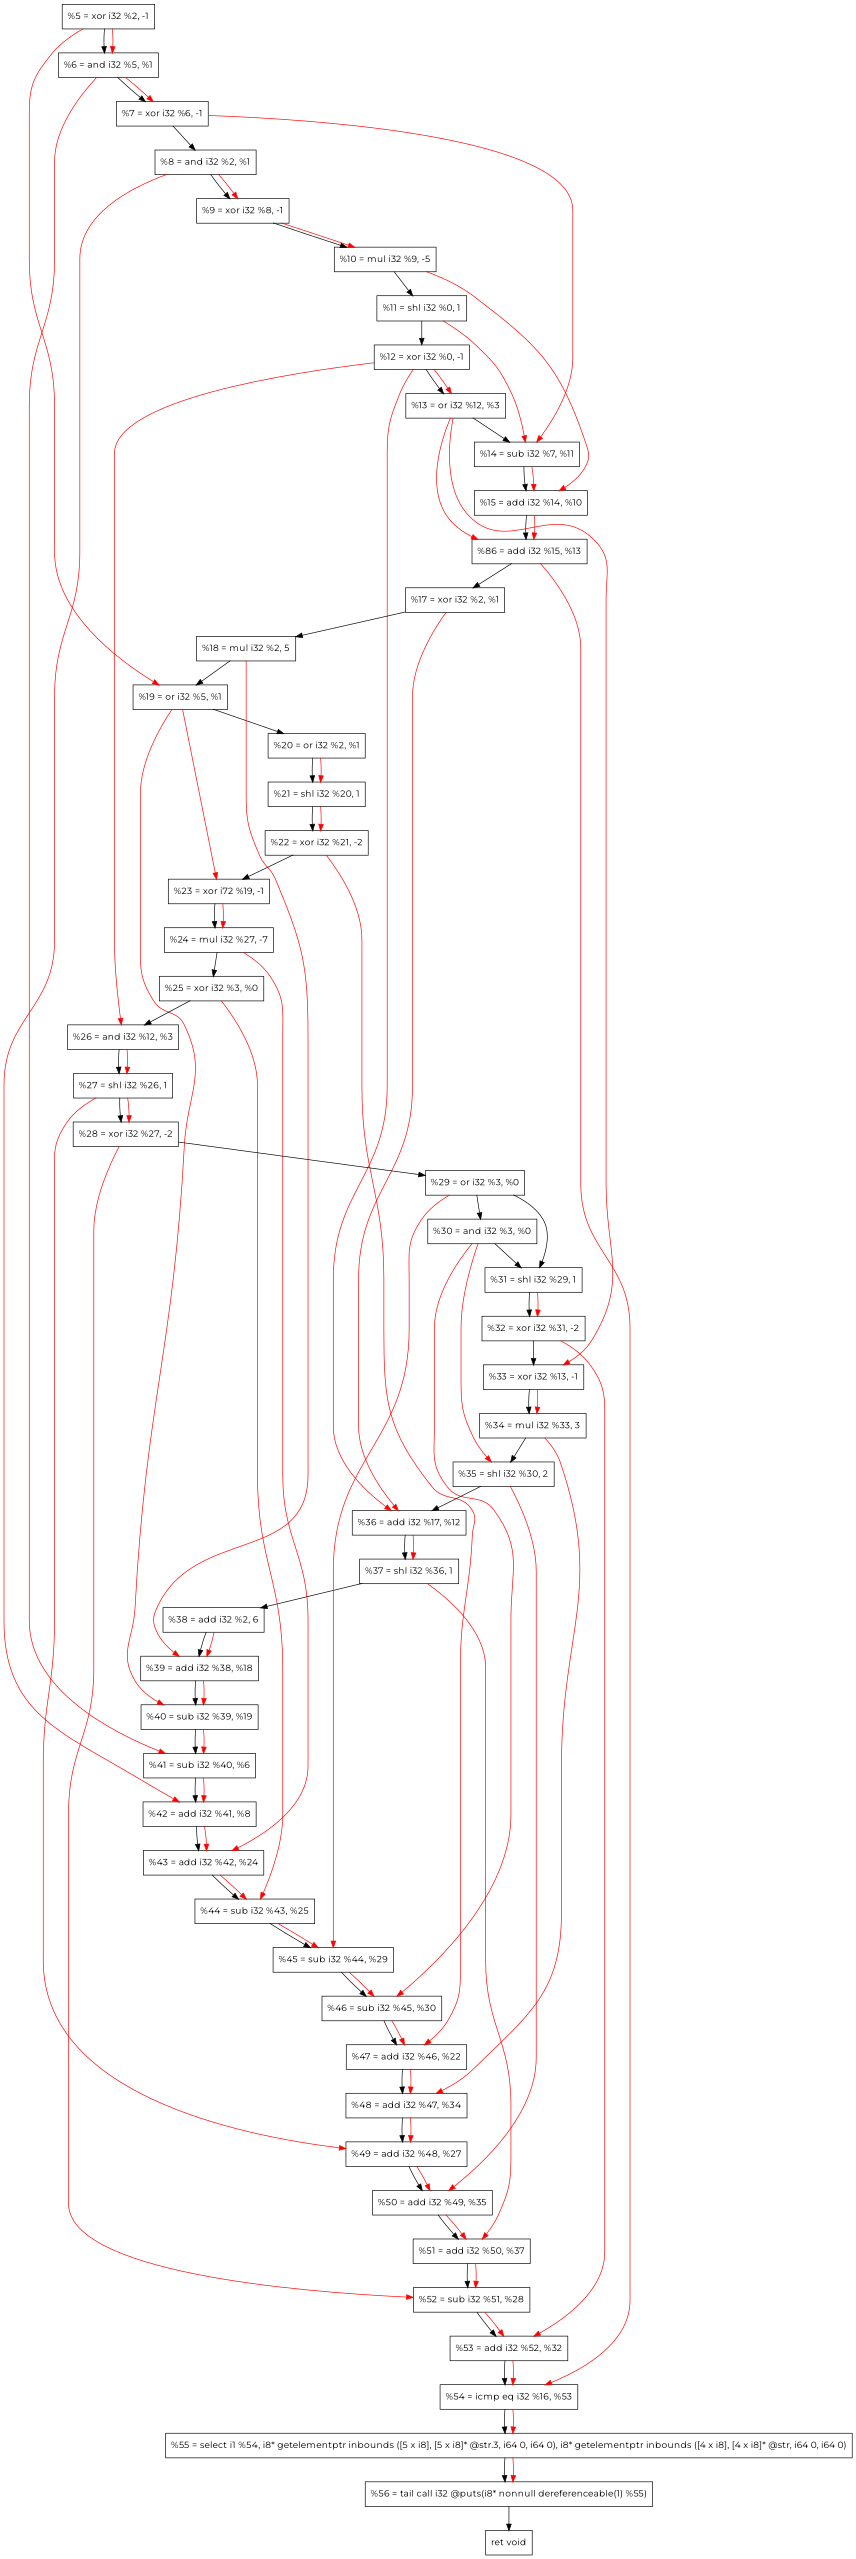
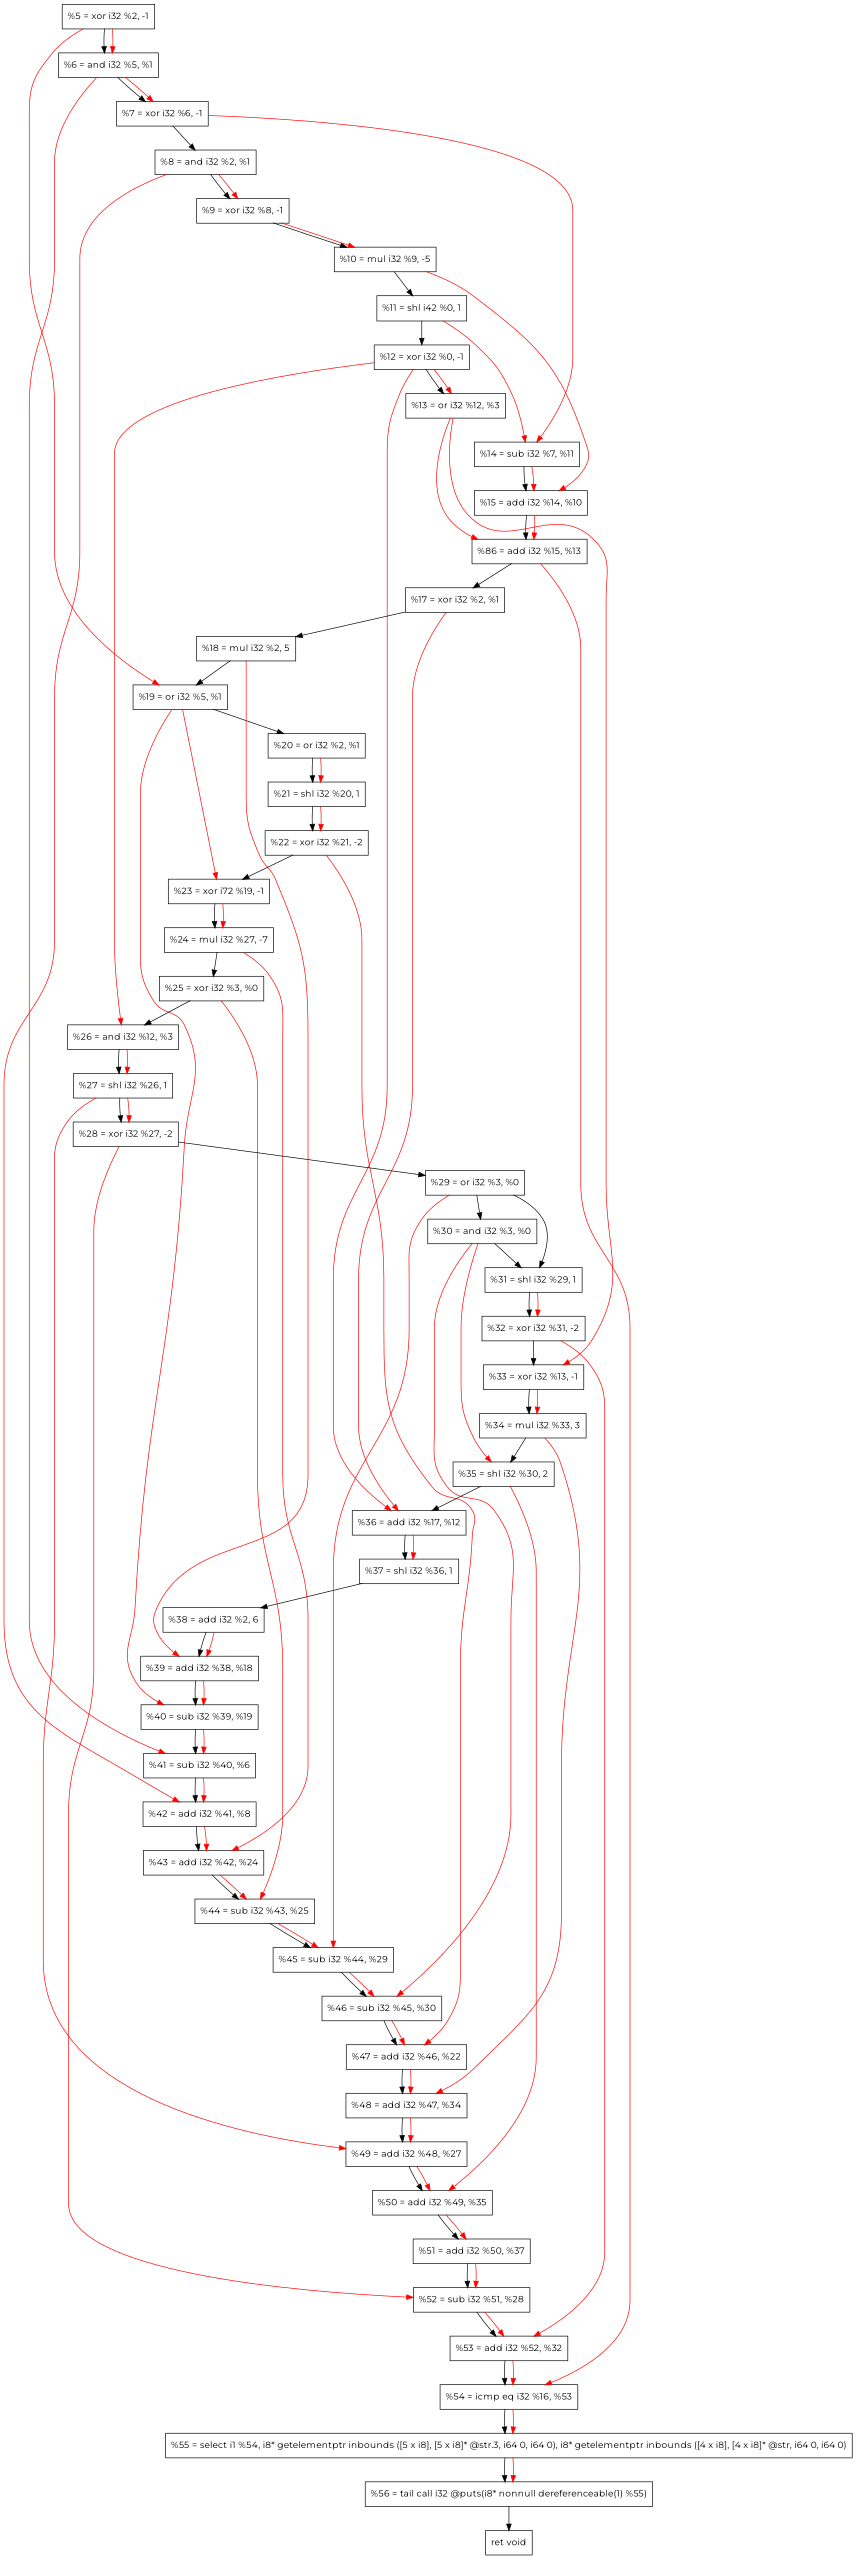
  digraph {
    fontname=Montserrat
    node [fontname=Montserrat shape=record]
    edge [fontname=Montserrat color=red]
    n1 [label="  %5 = xor i32 %2, -1"]
    n2 [label="  %6 = and i32 %5, %1"]
    n3 [label="  %19 = or i32 %5, %1"]
    n4 [label="  %7 = xor i32 %6, -1"]
    n5 [label="  %41 = sub i32 %40, %6"]
    n6 [label="  %20 = or i32 %2, %1"]
    n7 [label="%23 = xor i72 %19, -1"]
    n8 [label="  %40 = sub i32 %39, %19"]
    n9 [label="  %8 = and i32 %2, %1"]
    n10 [label="  %14 = sub i32 %7, %11"]
    n11 [label="  %42 = add i32 %41, %8"]
    n12 [label="  %9 = xor i32 %8, -1"]
    n13 [label="  %15 = add i32 %14, %10"]
    n14 [label="  %10 = mul i32 %9, -5"]
    n15 [label="  %43 = add i32 %42, %24"]
-   n16 [label="  %11 = shl i32 %0, 1"]
+   n16 [label="%11 = shl i42 %0, 1"]
    n17 [label="  %12 = xor i32 %0, -1"]
    n18 [label="%86 = add i32 %15, %13"]
    n19 [label="  %13 = or i32 %12, %3"]
    n20 [label="  %26 = and i32 %12, %3"]
    n21 [label="  %36 = add i32 %17, %12"]
    n22 [label="  %33 = xor i32 %13, -1"]
    n23 [label="  %27 = shl i32 %26, 1"]
    n24 [label="  %37 = shl i32 %36, 1"]
    n25 [label="  %17 = xor i32 %2, %1"]
    n26 [label="  %54 = icmp eq i32 %16, %53"]
    n27 [label="  %34 = mul i32 %33, 3"]
    n28 [label="  %18 = mul i32 %2, 5"]
    n29 [label="  %55 = select i1 %54, i8* getelementptr inbounds ([5 x i8], [5 x i8]* @str.3, i64 0, i64 0), i8* getelementptr inbounds ([4 x i8], [4 x i8]* @str, i64 0, i64 0)"]
    n30 [label="  %39 = add i32 %38, %18"]
    n31 [label="  %21 = shl i32 %20, 1"]
    n32 [label="%24 = mul i32 %27, -7"]
    n33 [label="  %22 = xor i32 %21, -2"]
    n34 [label="  %47 = add i32 %46, %22"]
    n35 [label="  %48 = add i32 %47, %34"]
    n36 [label="  %25 = xor i32 %3, %0"]
    n37 [label="  %44 = sub i32 %43, %25"]
    n38 [label="  %45 = sub i32 %44, %29"]
    n39 [label="  %28 = xor i32 %27, -2"]
    n40 [label="  %49 = add i32 %48, %27"]
    n41 [label="  %29 = or i32 %3, %0"]
    n42 [label="  %52 = sub i32 %51, %28"]
    n43 [label="  %50 = add i32 %49, %35"]
    n44 [label="  %30 = and i32 %3, %0"]
    n45 [label="  %31 = shl i32 %29, 1"]
    n46 [label="  %53 = add i32 %52, %32"]
    n47 [label="  %35 = shl i32 %30, 2"]
    n48 [label="  %46 = sub i32 %45, %30"]
    n49 [label="  %32 = xor i32 %31, -2"]
    n50 [label="  %51 = add i32 %50, %37"]
    n51 [label="  %38 = add i32 %2, 6"]
    n52 [label="  %56 = tail call i32 @puts(i8* nonnull dereferenceable(1) %55)"]
    n53 [label="  ret void"]
    n1 -> n2 [color=""]
    n1 -> n2
    n1 -> n3
    n2 -> n4 [color=""]
    n2 -> n4
    n2 -> n5
    n3 -> n6 [color=""]
    n3 -> n7
    n3 -> n8
    n4 -> n9 [color=""]
    n4 -> n10
    n5 -> n11 [color=""]
    n5 -> n11
    n6 -> n31 [color=""]
    n6 -> n31
    n7 -> n32 [color=""]
    n7 -> n32
    n8 -> n5 [color=""]
    n8 -> n5
    n9 -> n11
    n9 -> n12 [color=""]
    n9 -> n12
    n10 -> n13 [color=""]
    n10 -> n13
    n11 -> n15 [color=""]
    n11 -> n15
    n12 -> n14 [color=""]
    n12 -> n14
    n13 -> n18 [color=""]
    n13 -> n18
    n14 -> n13
    n14 -> n16 [color=""]
    n15 -> n37 [color=""]
    n15 -> n37
    n16 -> n10
    n16 -> n17 [color=""]
    n17 -> n19 [color=""]
    n17 -> n19
    n17 -> n20
    n17 -> n21
    n18 -> n25 [color=""]
    n18 -> n26
-   n19 -> n10 [color=""]
    n19 -> n18
    n19 -> n22
    n20 -> n23 [color=""]
    n20 -> n23
    n21 -> n24 [color=""]
    n21 -> n24
    n22 -> n27 [color=""]
    n22 -> n27
    n23 -> n39 [color=""]
    n23 -> n39
    n23 -> n40
-   n24 -> n50
    n24 -> n51 [color=""]
    n25 -> n21
    n25 -> n28 [color=""]
    n26 -> n29 [color=""]
    n26 -> n29
    n27 -> n35
    n27 -> n47 [color=""]
    n28 -> n3 [color=""]
    n28 -> n30
    n29 -> n52 [color=""]
    n29 -> n52
    n30 -> n8 [color=""]
    n30 -> n8
    n31 -> n33 [color=""]
    n31 -> n33
    n32 -> n15
    n32 -> n36 [color=""]
    n33 -> n7 [color=""]
    n33 -> n34
    n34 -> n35 [color=""]
    n34 -> n35
    n35 -> n40 [color=""]
    n35 -> n40
    n36 -> n20 [color=""]
    n36 -> n37
    n37 -> n38 [color=""]
    n37 -> n38
    n38 -> n48 [color=""]
    n38 -> n48
    n39 -> n41 [color=""]
    n39 -> n42
    n40 -> n43 [color=""]
    n40 -> n43
    n41 -> n38
    n41 -> n44 [color=""]
    n41 -> n45 [color=black]
    n42 -> n46 [color=""]
    n42 -> n46
    n43 -> n50 [color=""]
    n43 -> n50
    n44 -> n45 [color=""]
    n44 -> n47
    n44 -> n48
    n45 -> n49 [color=""]
    n45 -> n49
    n46 -> n26 [color=""]
    n46 -> n26
    n47 -> n21 [color=""]
    n47 -> n43
    n48 -> n34 [color=""]
    n48 -> n34
    n49 -> n22 [color=""]
    n49 -> n46
    n50 -> n42 [color=""]
    n50 -> n42
    n51 -> n30 [color=""]
    n51 -> n30
    n52 -> n53 [color=""]
  }
